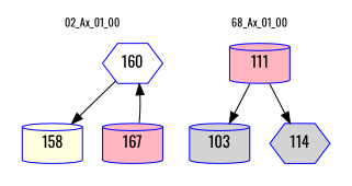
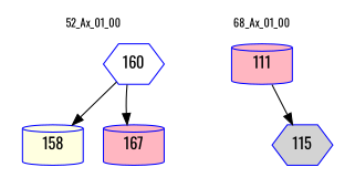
  digraph {
    fontname=Oswald
    node [color=blue fillcolor=lightpink fontname=Oswald shape=cylinder style=filled]
    edge [color=black fontname=Oswald]
    n1 [fillcolor=white label=160 shape=hexagon]
    n2 [fillcolor=lightyellow label=158]
    n3 [label=167]
    n4 [label=111]
-   n5 [fillcolor=lightgrey label=103]
-   n6 [fillcolor=lightgrey label=114 shape=hexagon]
+   n6 [fillcolor=lightgrey label=115 shape=hexagon]
    subgraph cluster_1 {
      color=white
      fontsize=10
-     label="02_Ax_01_00"
+     label="52_Ax_01_00"
      n1
      n2
      n3
    }
    subgraph cluster_2 {
      color=white
      fontsize=10
      label="68_Ax_01_00"
      n4
-     n5
      n6
    }
    n1 -> n2
-   n3 -> n1
-   n4 -> n5
+   n1 -> n3
    n4 -> n6
  }
